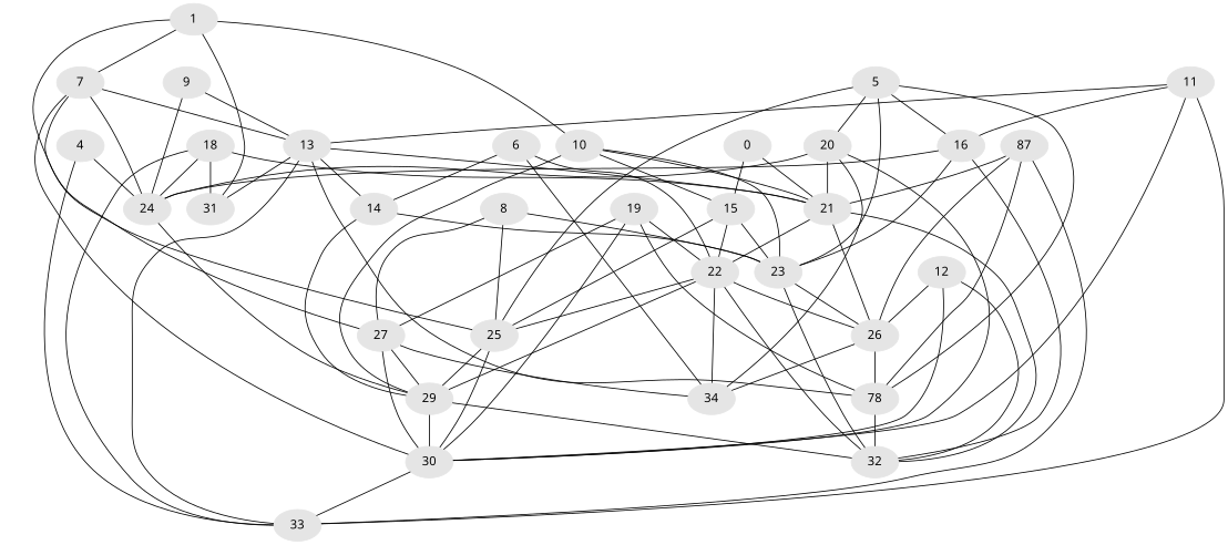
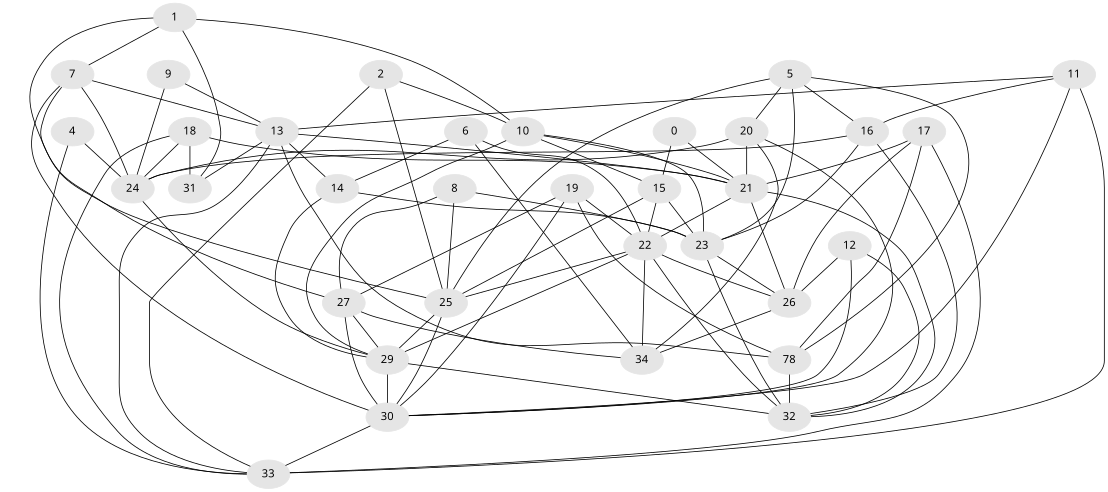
  graph {
    fontname="Noto Sans"
    node [color=gray90 fontname="Noto Sans" style=filled]
    edge [fontname="Noto Sans" weight=1.0]
    1
    10
    25
    31
    7
    15
    21
    23
    29
    30
+   2
    33
    n13 [label=0]
    22
    26
    32
    4
    24
    5
    16
    20
    n22 [label=78]
    34
    6
    14
    13
    27
    8
    9
    11
    12
-   17 [label=87]
+   17
    18
    19
    1 -- 10
    1 -- 25
    1 -- 31
    1 -- 7
    10 -- 15
    10 -- 21
    10 -- 23 [weight=3.0]
    10 -- 29
    25 -- 29
    25 -- 30
    7 -- 30
    7 -- 24
    7 -- 13
    7 -- 27 [weight=2.0]
    15 -- 25
    15 -- 23
    15 -- 22
    21 -- 22
    21 -- 26
    21 -- 32
    23 -- 26
    23 -- 32
    29 -- 30 [weight=2.0]
    29 -- 32
    30 -- 33
+   2 -- 10
+   2 -- 25
+   2 -- 33
    n13 -- 15
    n13 -- 21
    22 -- 25
    22 -- 29
    22 -- 26
    22 -- 32
    22 -- 34
-   26 -- n22
    26 -- 34
    4 -- 33
    4 -- 24
    24 -- 29
    5 -- 25
    5 -- 23
    5 -- 16
    5 -- 20
    5 -- n22
    16 -- 23
    16 -- 32
    16 -- 24
    20 -- 21
    20 -- 30
    20 -- 24
    20 -- 34
    n22 -- 32 [weight=2.0]
    6 -- 22
    6 -- 34
    6 -- 14
    14 -- 23
    14 -- 29
    13 -- 31
    13 -- 21
    13 -- 33
    13 -- n22
    13 -- 14
    27 -- 29 [weight=2.0]
    27 -- 30 [weight=2.0]
    27 -- 34
    8 -- 25
    8 -- 23
    8 -- 27
    9 -- 24
    9 -- 13
    11 -- 30
    11 -- 33 [weight=2.0]
    11 -- 16
    11 -- 13
    12 -- 30
    12 -- 26
    12 -- 32
    17 -- 21
    17 -- 33
    17 -- 26 [weight=2.0]
    17 -- n22
    18 -- 31 [weight=2.0]
    18 -- 21
    18 -- 33
    18 -- 24
    19 -- 30
    19 -- 22
    19 -- n22
    19 -- 27
  }
